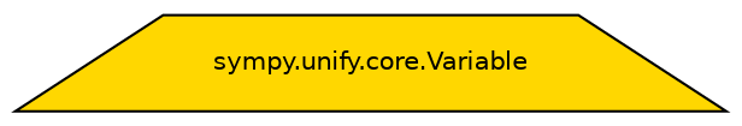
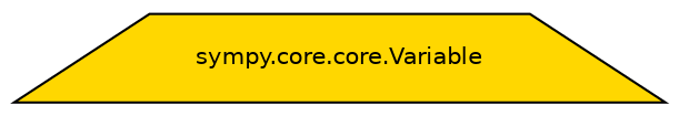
  digraph {
    rankdir=TB
-   n1 [color=black fillcolor=gold fontname=Helvetica fontsize=10 height=0.2 label="sympy.unify.core.Variable" shape=trapezium style=filled width=0.4]
+   n1 [color=black fillcolor=gold fontname=Helvetica fontsize=10 height=0.2 label="sympy.core.core.Variable" shape=trapezium style=filled width=0.4]
  }
